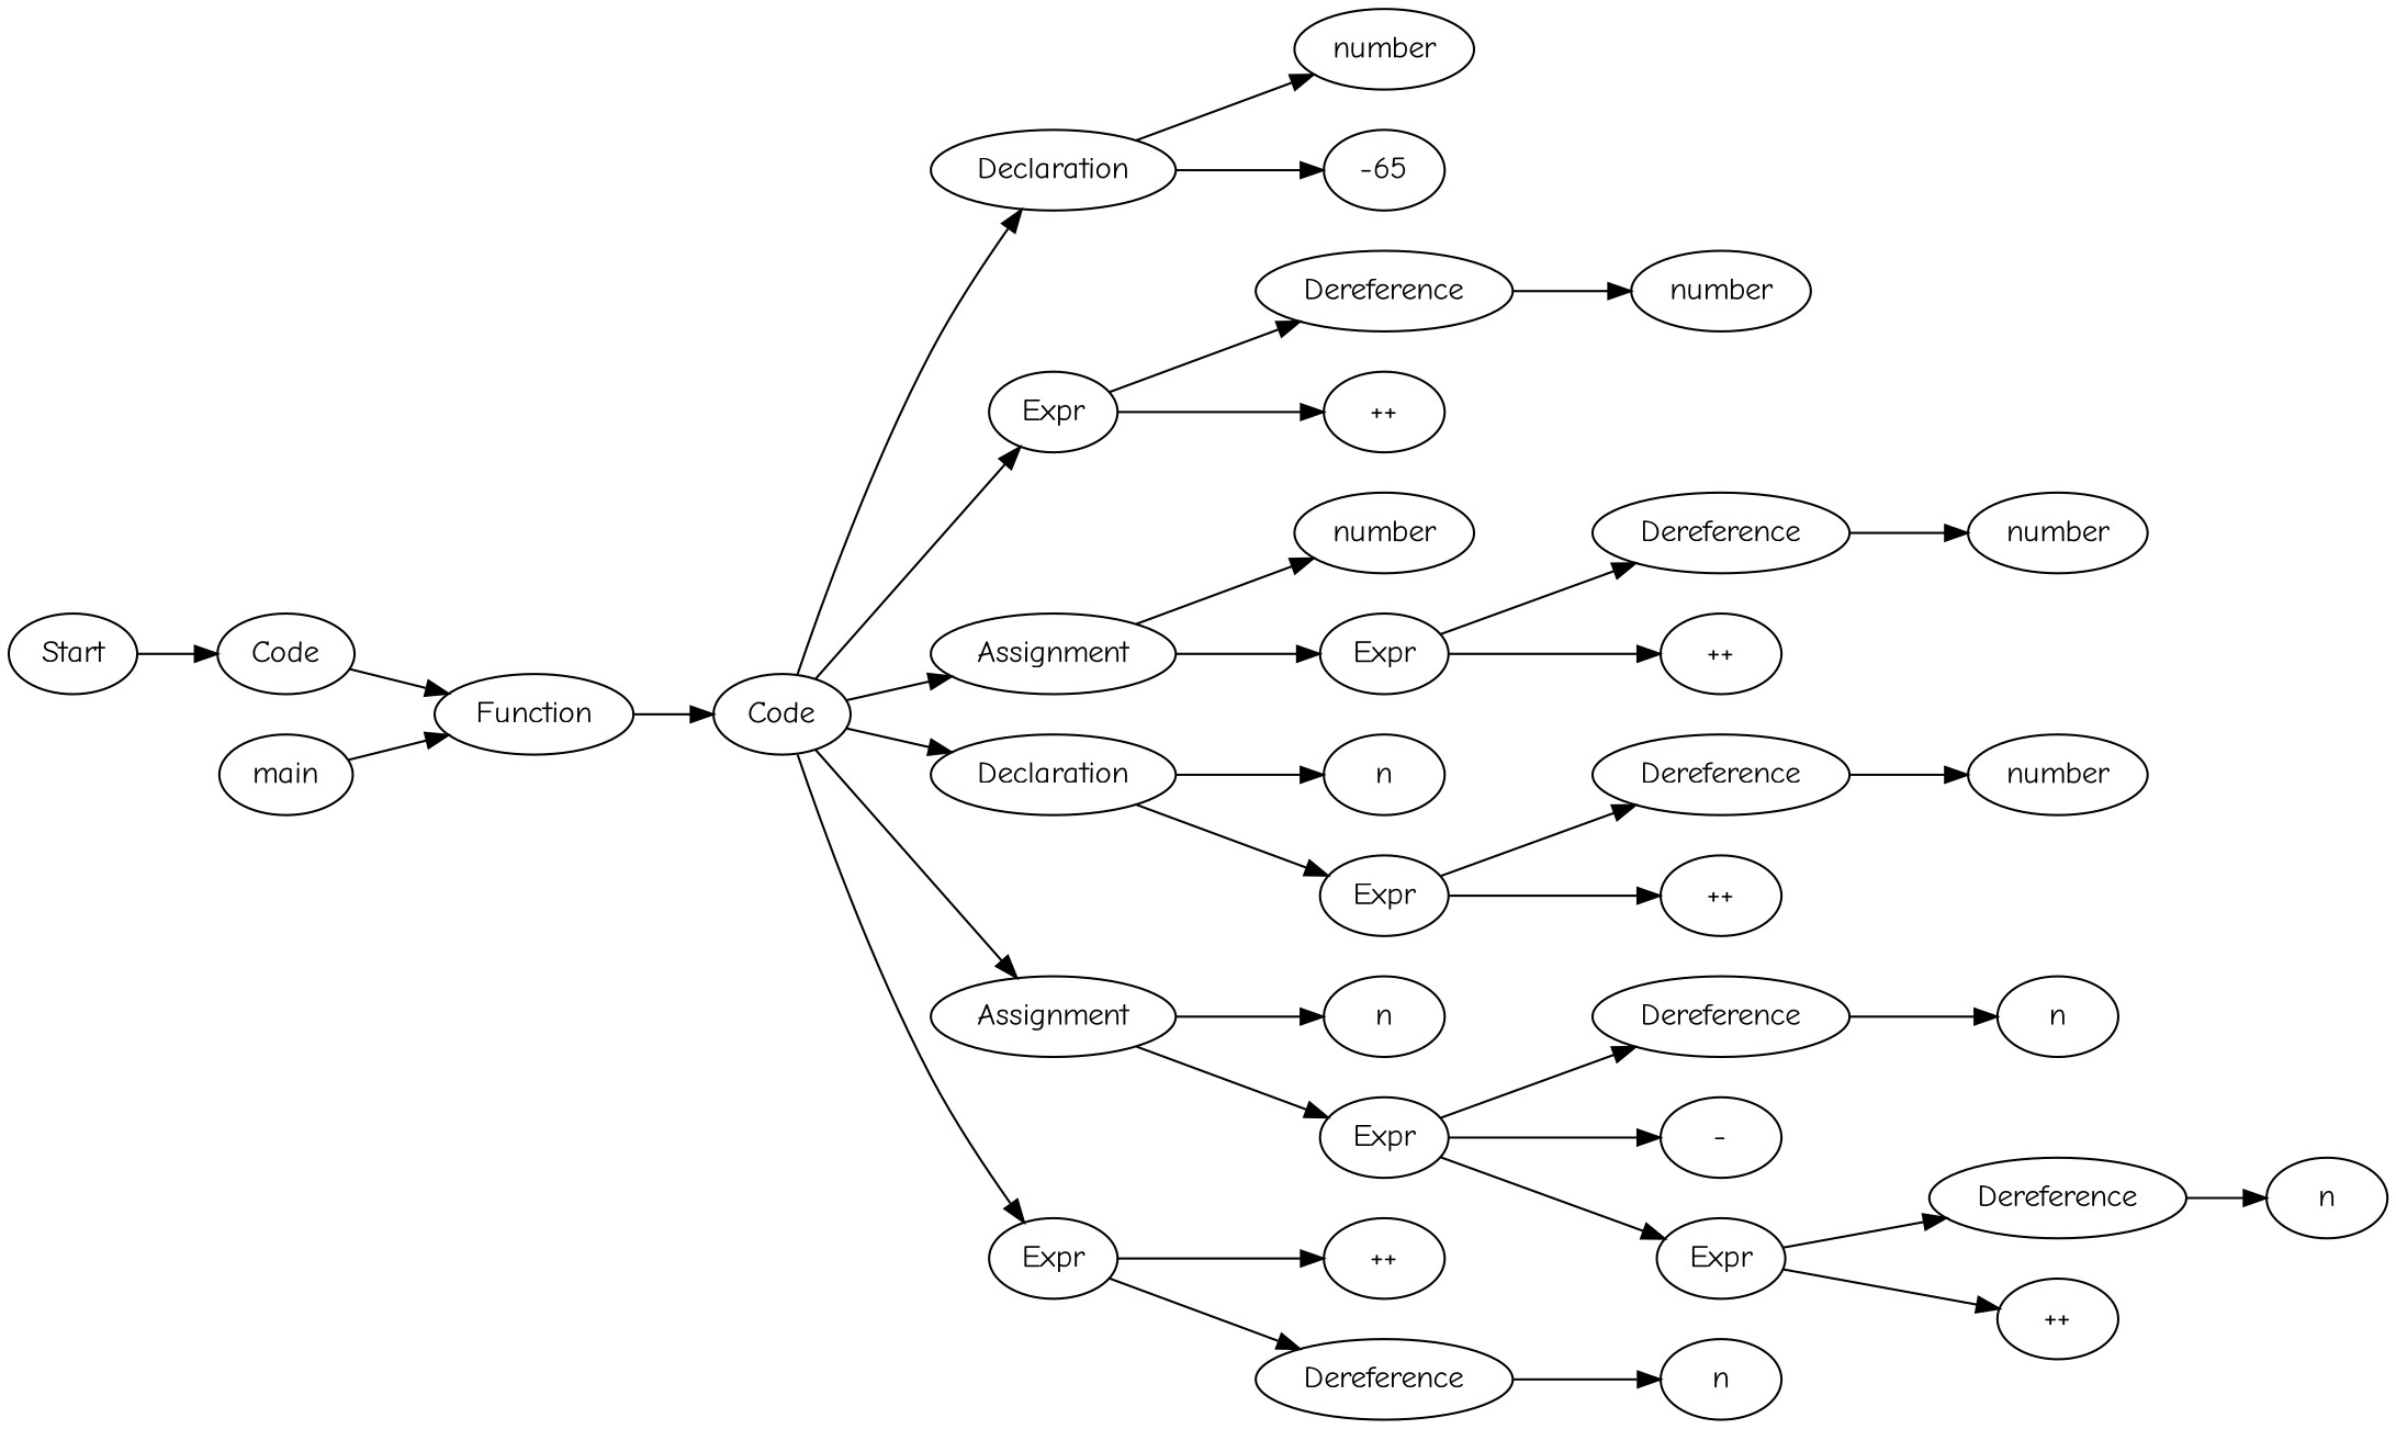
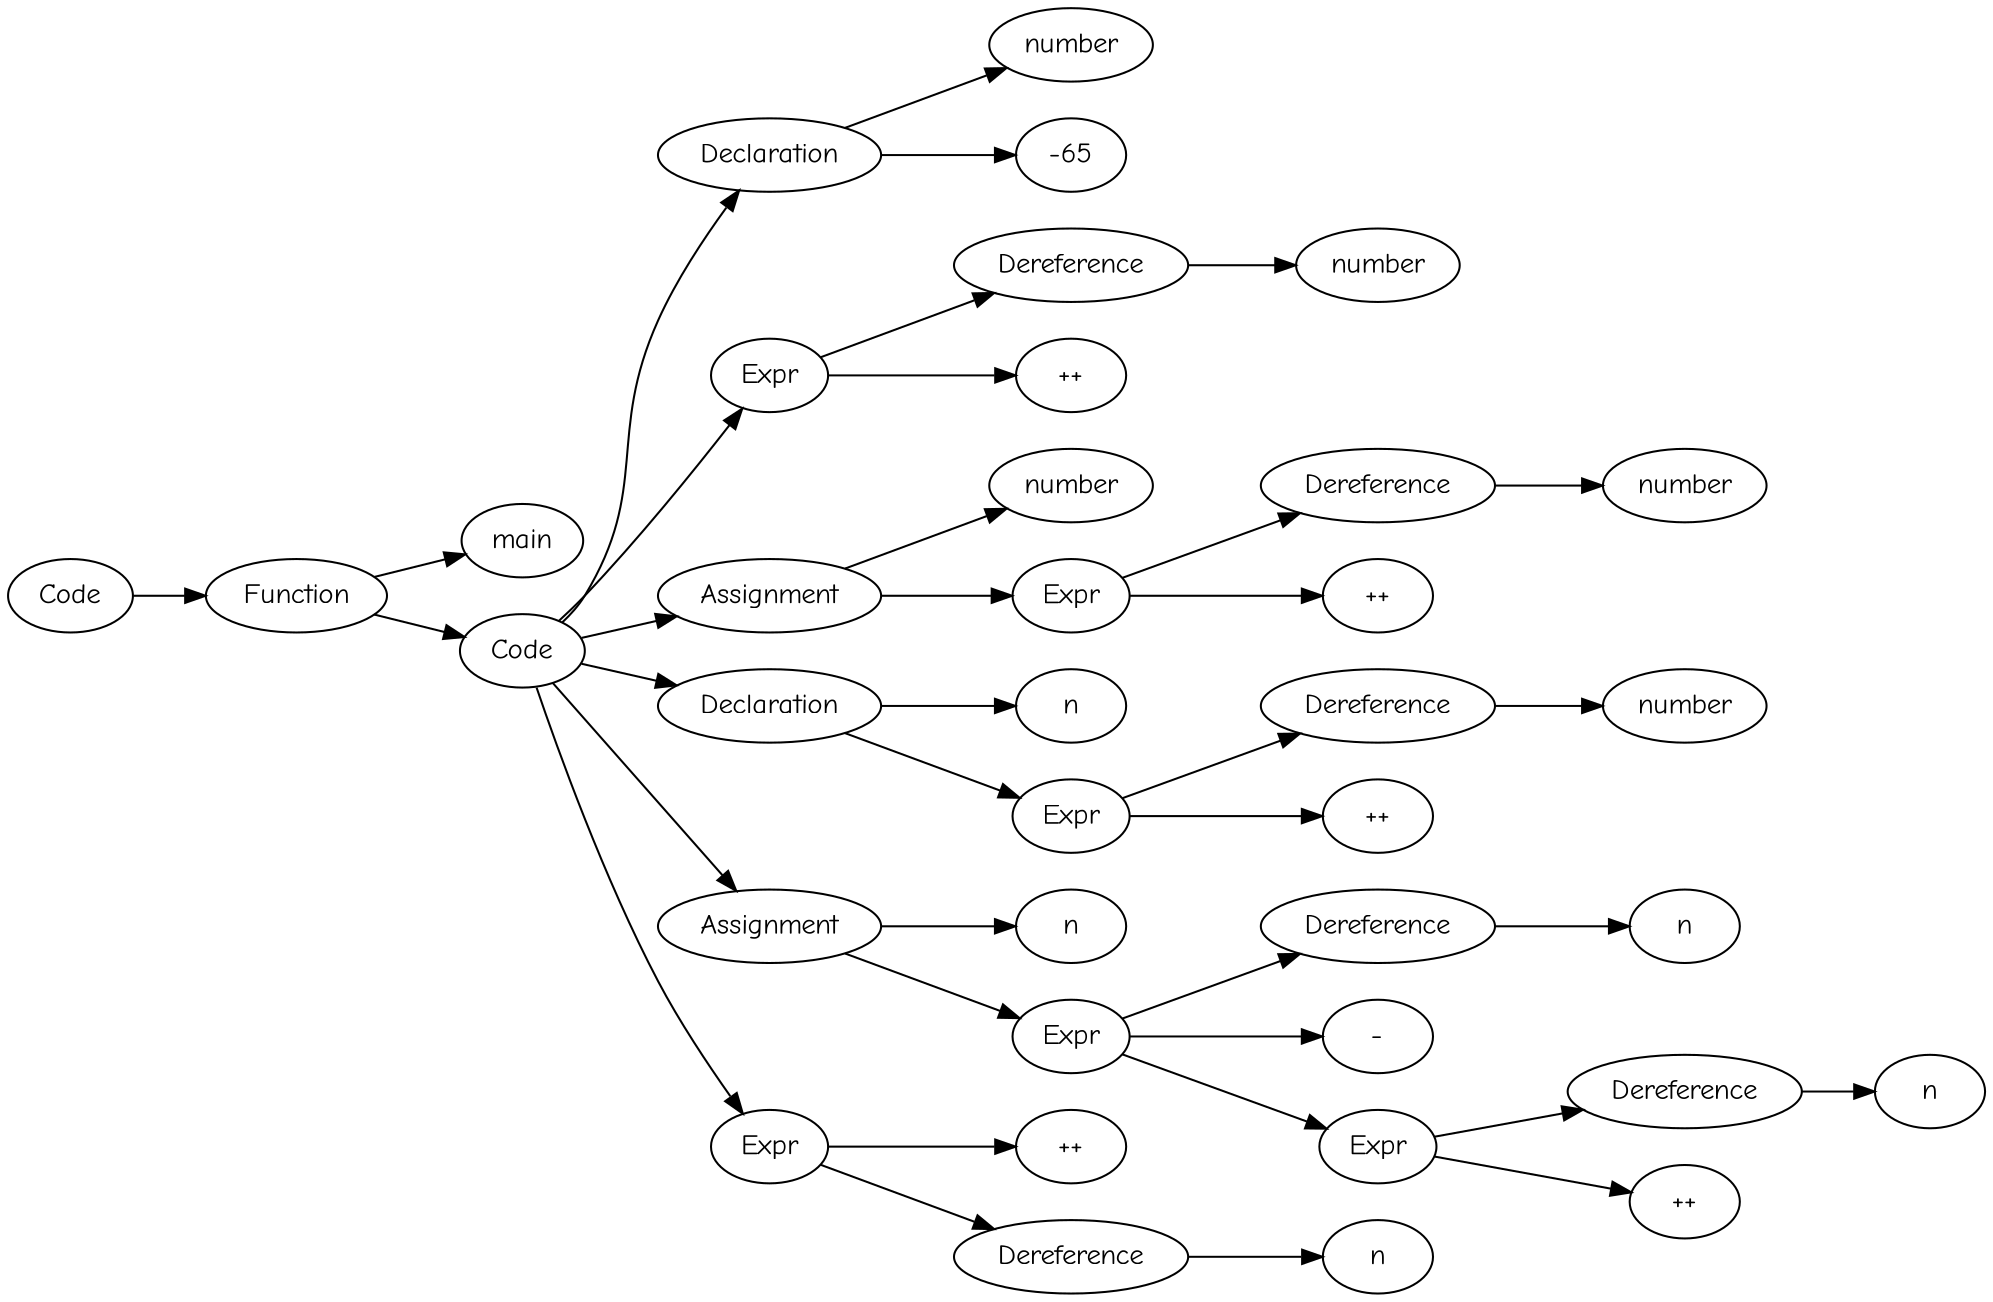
  digraph {
    fontname="Comic Neue"
    rankdir=LR
    node [fontname="Comic Neue"]
    edge [fontname="Comic Neue"]
-   n1 [label=Start]
    n2 [label=Code]
    n3 [label=Function]
    n4 [label=main]
    n5 [label=Code]
    n6 [label=Declaration]
    n7 [label=Expr]
    n8 [label=Assignment]
    n9 [label=Declaration]
    n10 [label=Assignment]
    n11 [label=Expr]
    n12 [label=number]
    n13 [label=-65]
    n14 [label=Dereference]
    n15 [label="++"]
    n16 [label=number]
    n17 [label=Expr]
    n18 [label=n]
    n19 [label=Expr]
    n20 [label=n]
    n21 [label=Expr]
    n22 [label="++"]
    n23 [label=Dereference]
    n24 [label=number]
    n25 [label=Dereference]
    n26 [label="++"]
    n27 [label=Dereference]
    n28 [label="++"]
    n29 [label=Dereference]
    n30 [label="-"]
    n31 [label=Expr]
    n32 [label=n]
    n33 [label=number]
    n34 [label=number]
    n35 [label=n]
    n36 [label=Dereference]
    n37 [label="++"]
    n38 [label=n]
-   n1 -> n2
    n2 -> n3
-   n4 -> n3
+   n3 -> n4
    n3 -> n5
    n5 -> n6
    n5 -> n7
    n5 -> n8
    n5 -> n9
    n5 -> n10
    n5 -> n11
    n6 -> n12
    n6 -> n13
    n7 -> n14
    n7 -> n15
    n8 -> n16
    n8 -> n17
    n9 -> n18
    n9 -> n19
    n10 -> n20
    n10 -> n21
    n11 -> n22
    n11 -> n23
    n14 -> n24
    n17 -> n25
    n17 -> n26
    n19 -> n27
    n19 -> n28
    n21 -> n29
    n21 -> n30
    n21 -> n31
    n23 -> n32
    n25 -> n33
    n27 -> n34
    n29 -> n35
    n31 -> n36
    n31 -> n37
    n36 -> n38
  }
